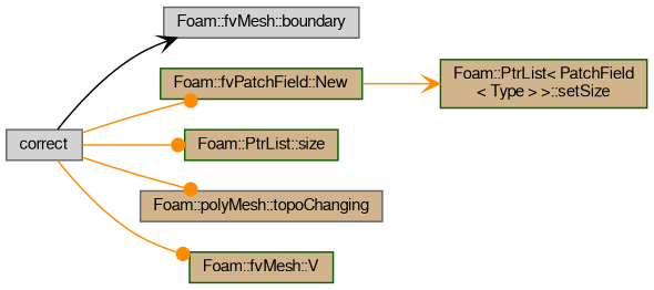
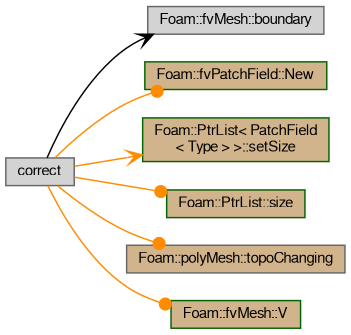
  digraph {
    rankdir=LR
    node [color=darkgreen fillcolor=tan fontname=FreeSans fontsize=10 shape=record style=filled]
    edge [arrowhead=dot color=darkorange fontname=FreeSans fontsize=10 labelfontname=FreeSans labelfontsize=10 style=solid]
    n1 [color=gray40 fillcolor=lightgrey fontcolor=black height=0.2 label=correct width=0.4]
    n2 [color=gray40 fillcolor=lightgrey height=0.2 label="Foam::fvMesh::boundary" width=0.4]
    n3 [height=0.2 label="Foam::fvPatchField::New" width=0.4]
    n4 [height=0.2 label="Foam::PtrList\< PatchField\l\< Type \> \>::setSize" width=0.4]
    n5 [height=0.2 label="Foam::PtrList::size" width=0.4]
    n6 [color=gray40 height=0.2 label="Foam::polyMesh::topoChanging" width=0.4]
    n7 [height=0.2 label="Foam::fvMesh::V" width=0.4]
    n1 -> n2 [arrowhead=vee color=black]
    n1 -> n3
-   n3 -> n4 [arrowhead=vee]
+   n1 -> n4 [arrowhead=vee]
    n1 -> n5
    n1 -> n6
    n1 -> n7
  }
